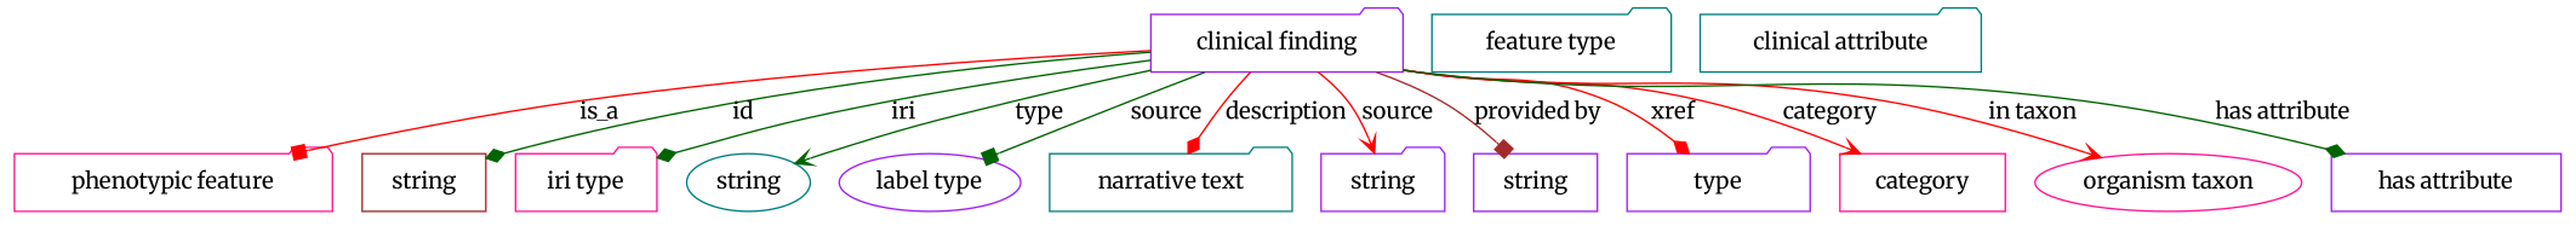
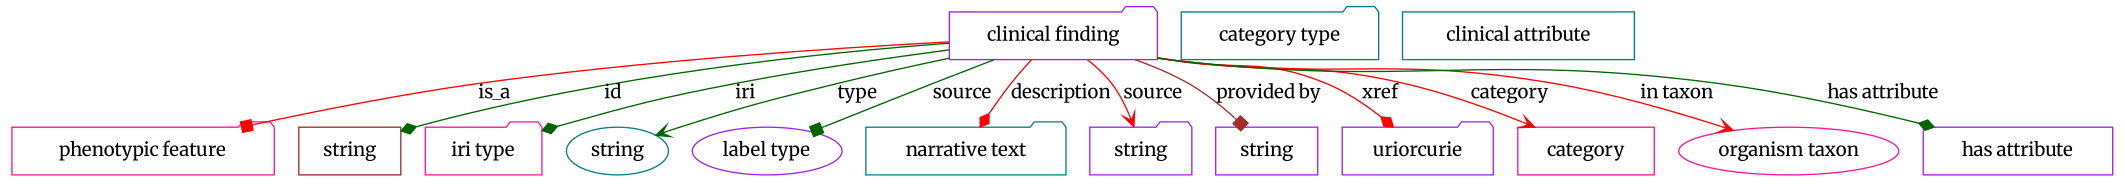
  digraph {
    fontname=Merriweather
    node [color=purple fontname=Merriweather shape=folder]
    edge [arrowhead=diamond color=red fontname=Merriweather style=solid]
    n1 [height=0.5 label="clinical finding" width=2.1845]
    "phenotypic feature" [color=deeppink height=0.5 width=2.7442]
    n3 [color=brown height=0.5 label=string shape=box width=1.0652]
    n4 [color=deeppink height=0.5 label="iri type" width=1.2277]
    n5 [color=teal height=0.5 label=string shape=ellipse width=1.0652]
    n6 [height=0.5 label="label type" shape=ellipse width=1.5707]
    n7 [color=teal height=0.5 label="narrative text" width=2.0943]
    n8 [height=0.5 label=string width=1.0652]
    n9 [height=0.5 label=string shape=box width=1.0652]
-   n10 [height=0.5 label=type width=1.5887]
+   n10 [height=0.5 label=uriorcurie width=1.5887]
    category [color=deeppink height=0.5 shape=box width=1.4263]
    n12 [color=deeppink height=0.5 label="organism taxon" shape=ellipse width=2.3109]
    "has attribute" [height=0.5 shape=box width=1.9859]
-   n14 [color=teal height=0.5 label="feature type" width=2.0762]
-   n15 [color=teal height=0.5 label="clinical attribute" width=2.4373]
+   n14 [color=teal height=0.5 label="category type" width=2.0762]
+   n15 [color=teal height=0.5 label="clinical attribute" shape=box width=2.4373]
    n1 -> "phenotypic feature" [arrowhead=box label=is_a style=""]
    n1 -> n3 [color=darkgreen label=id]
    n1 -> n4 [color=darkgreen label=iri]
    n1 -> n5 [arrowhead=vee color=darkgreen label=type]
    n1 -> n6 [arrowhead=box color=darkgreen label=source]
    n1 -> n7 [label=description]
    n1 -> n8 [arrowhead=vee label=source]
    n1 -> n9 [arrowhead=box color=brown label="provided by"]
    n1 -> n10 [label=xref]
    n1 -> category [arrowhead=vee label=category]
    n1 -> n12 [arrowhead=vee label="in taxon"]
    n1 -> "has attribute" [color=darkgreen label="has attribute"]
  }
